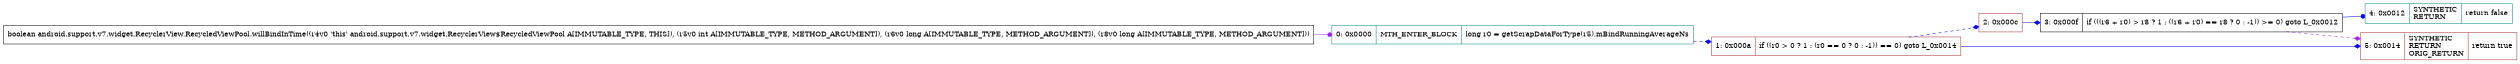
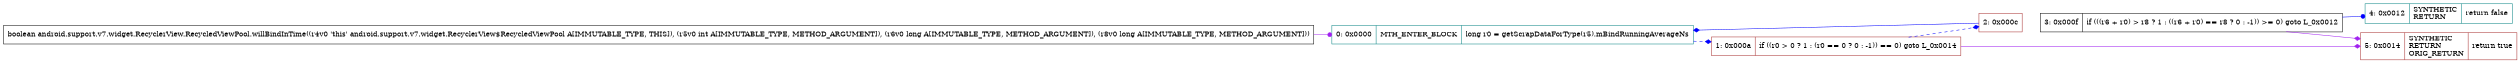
  digraph {
    rankdir=LR
    node [color=brown shape=record]
    edge [arrowhead=diamond color=blue]
    n1 [color=teal label="{0\:\ 0x0000|MTH_ENTER_BLOCK\l|long r0 = getScrapDataForType(r5).mBindRunningAverageNs\l}"]
    n2 [label="{1\:\ 0x000a|if ((r0 \> 0 ? 1 : (r0 == 0 ? 0 : \-1)) == 0) goto L_0x0014\l}"]
    n3 [label="{2\:\ 0x000c}"]
    n4 [label="{5\:\ 0x0014|SYNTHETIC\lRETURN\lORIG_RETURN\l|return true\l}"]
    n5 [color=black label="{3\:\ 0x000f|if (((r6 + r0) \> r8 ? 1 : ((r6 + r0) == r8 ? 0 : \-1)) \>= 0) goto L_0x0012\l}"]
    n6 [color=teal label="{4\:\ 0x0012|SYNTHETIC\lRETURN\l|return false\l}"]
    n7 [color=black label="{boolean android.support.v7.widget.RecyclerView.RecycledViewPool.willBindInTime((r4v0 'this' android.support.v7.widget.RecyclerView$RecycledViewPool A[IMMUTABLE_TYPE, THIS]), (r5v0 int A[IMMUTABLE_TYPE, METHOD_ARGUMENT]), (r6v0 long A[IMMUTABLE_TYPE, METHOD_ARGUMENT]), (r8v0 long A[IMMUTABLE_TYPE, METHOD_ARGUMENT])) }"]
    n1 -> n2 [style=dashed]
    n2 -> n3 [style=dashed]
-   n2 -> n4
-   n3 -> n5
-   n5 -> n4 [color=purple style=dashed]
+   n2 -> n4 [color=purple]
+   n3 -> n1
+   n5 -> n4 [color=purple style=solid]
    n5 -> n6 [arrowhead=dot]
    n7 -> n1 [arrowhead=dot color=purple]
  }
